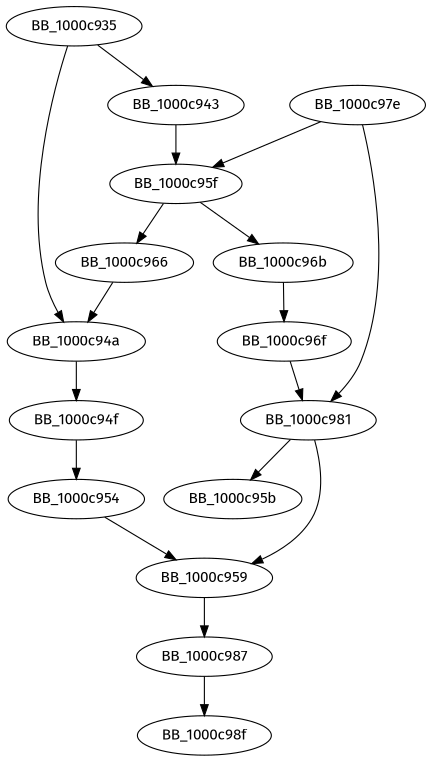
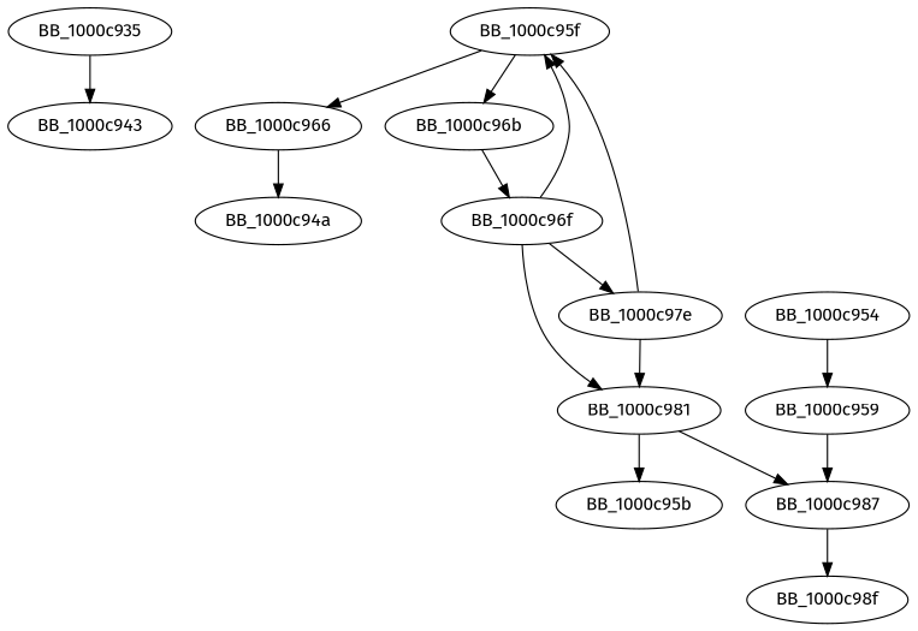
  digraph {
    fontname="Fira Sans"
    node [fontname="Fira Sans"]
    edge [fontname="Fira Sans"]
    BB_1000c935
    BB_1000c943
    BB_1000c94a
    BB_1000c95f
-   BB_1000c94f
    BB_1000c966
    BB_1000c96b
    BB_1000c954
    BB_1000c96f
    BB_1000c959
    BB_1000c987
    BB_1000c97e
    BB_1000c981
    BB_1000c95b
    BB_1000c98f
    BB_1000c935 -> BB_1000c943
-   BB_1000c935 -> BB_1000c94a
-   BB_1000c943 -> BB_1000c95f
-   BB_1000c94a -> BB_1000c94f
+   BB_1000c96f -> BB_1000c95f
    BB_1000c95f -> BB_1000c966
    BB_1000c95f -> BB_1000c96b
-   BB_1000c94f -> BB_1000c954
    BB_1000c966 -> BB_1000c94a
    BB_1000c96b -> BB_1000c96f
    BB_1000c954 -> BB_1000c959
+   BB_1000c96f -> BB_1000c97e
    BB_1000c96f -> BB_1000c981
    BB_1000c959 -> BB_1000c987
    BB_1000c987 -> BB_1000c98f
    BB_1000c97e -> BB_1000c95f
    BB_1000c97e -> BB_1000c981
-   BB_1000c981 -> BB_1000c959
+   BB_1000c981 -> BB_1000c987
    BB_1000c981 -> BB_1000c95b
  }
